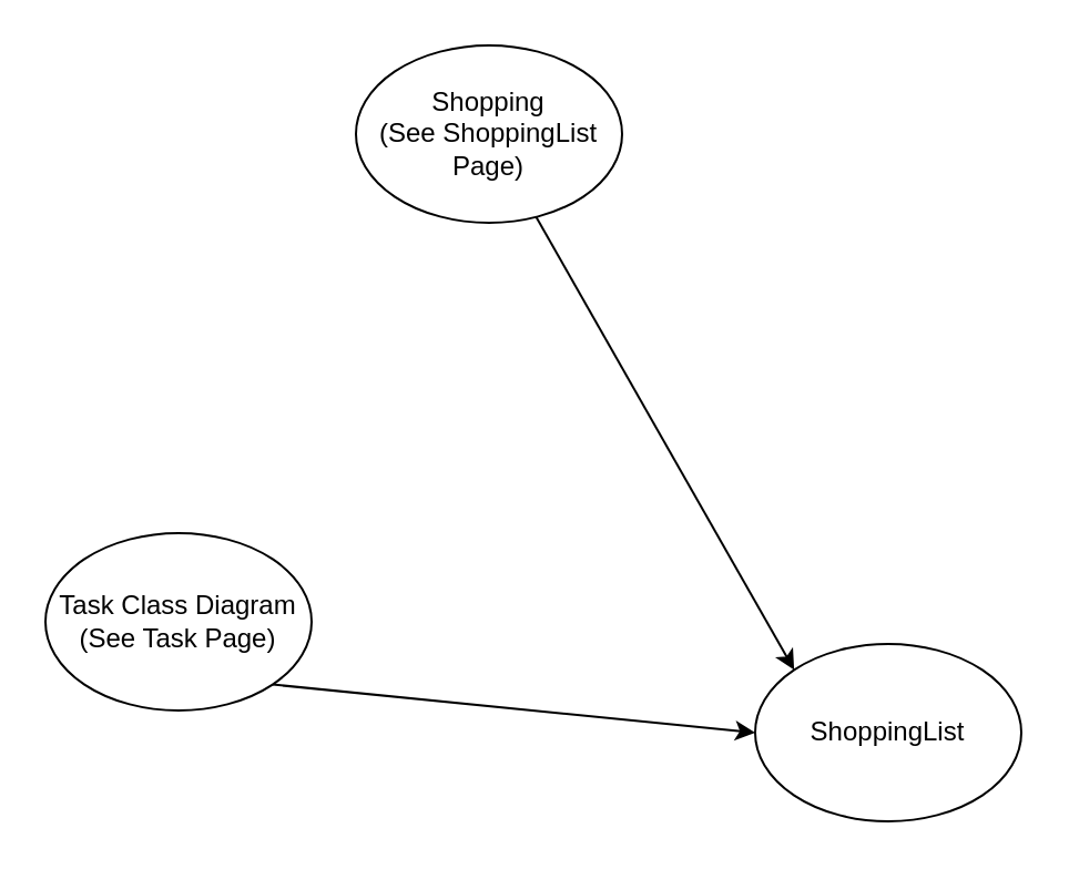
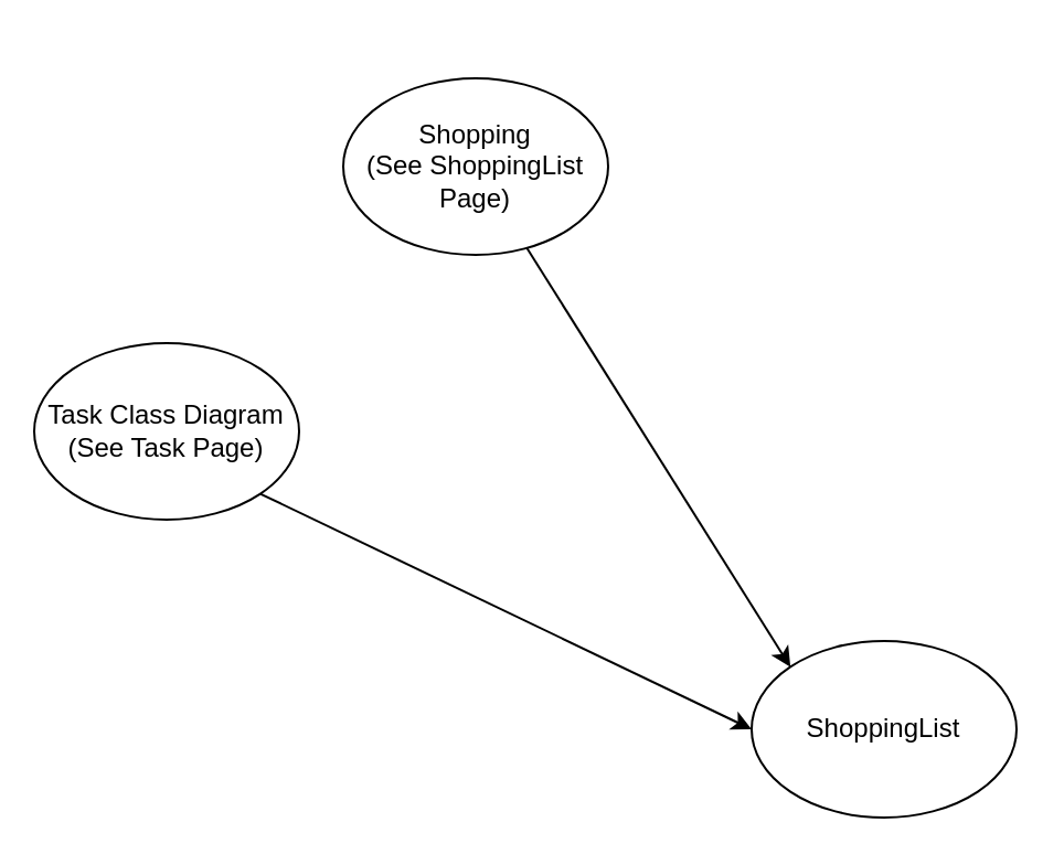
  <mxCell id="0" />
  <mxCell id="1" parent="0" />
  <mxCell id="2" value="ShoppingList" style="ellipse;whiteSpace=wrap;html=1;" vertex="1" parent="1"><mxGeometry x="340" y="290" width="120" height="80" as="geometry" /></mxCell>
  <mxCell id="3" style="edgeStyle=none;rounded=0;orthogonalLoop=1;jettySize=auto;html=1;exitX=1;exitY=1;exitDx=0;exitDy=0;entryX=0;entryY=0.5;entryDx=0;entryDy=0;" edge="1" parent="1" source="4" target="2"><mxGeometry relative="1" as="geometry" /></mxCell>
- <mxCell id="4" value="&lt;div&gt;Task Class Diagram&lt;/div&gt;&lt;div&gt;(See Task Page)&lt;/div&gt;" style="ellipse;whiteSpace=wrap;html=1;" vertex="1" parent="1"><mxGeometry x="20" y="240" width="120" height="80" as="geometry" /></mxCell>
+ <mxCell id="4" value="&lt;div&gt;Task Class Diagram&lt;/div&gt;&lt;div&gt;(See Task Page)&lt;/div&gt;" style="ellipse;whiteSpace=wrap;html=1;" vertex="1" parent="1"><mxGeometry x="15" y="155" width="120" height="80" as="geometry" /></mxCell>
  <mxCell id="5" style="edgeStyle=none;rounded=0;orthogonalLoop=1;jettySize=auto;html=1;entryX=0;entryY=0;entryDx=0;entryDy=0;" edge="1" parent="1" source="6" target="2"><mxGeometry relative="1" as="geometry" /></mxCell>
- <mxCell id="6" value="&lt;div&gt;Shopping&lt;/div&gt;&lt;div&gt;(See ShoppingList Page)&lt;/div&gt;" style="ellipse;whiteSpace=wrap;html=1;" vertex="1" parent="1"><mxGeometry x="160" y="20" width="120" height="80" as="geometry" /></mxCell>
+ <mxCell id="6" value="&lt;div&gt;Shopping&lt;/div&gt;&lt;div&gt;(See ShoppingList Page)&lt;/div&gt;" style="ellipse;whiteSpace=wrap;html=1;" vertex="1" parent="1"><mxGeometry x="155" y="35" width="120" height="80" as="geometry" /></mxCell>
